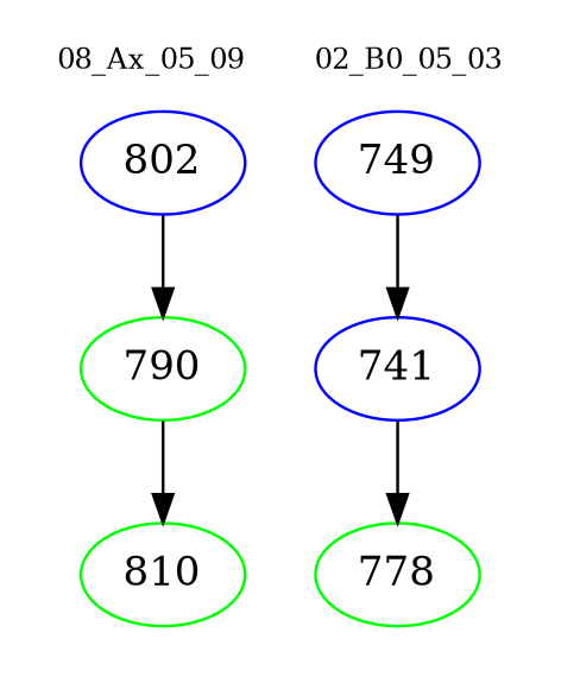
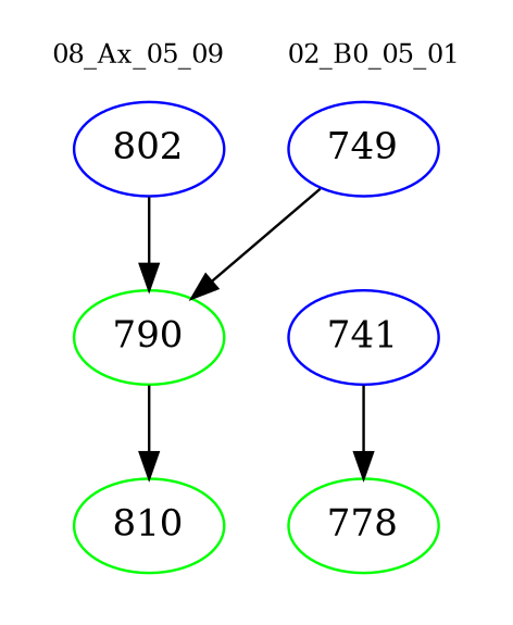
  digraph {
    node [color=blue]
    edge [color=black]
    n1 [label=802]
    n2 [color=green label=790]
    n3 [color=green label=810]
    n4 [label=749]
    n5 [label=741]
    n6 [color=green label=778]
    subgraph cluster_1 {
      color=white
      fontsize=10
      label="08_Ax_05_09"
      n1
      n2
      n3
    }
    subgraph cluster_2 {
      color=white
      fontsize=10
-     label="02_B0_05_03"
+     label="02_B0_05_01"
      n4
      n5
      n6
    }
    n1 -> n2
    n2 -> n3
-   n4 -> n5
+   n4 -> n2
    n5 -> n6
  }
